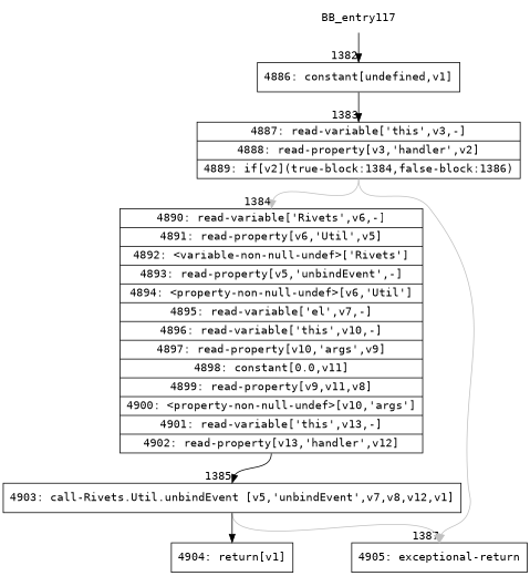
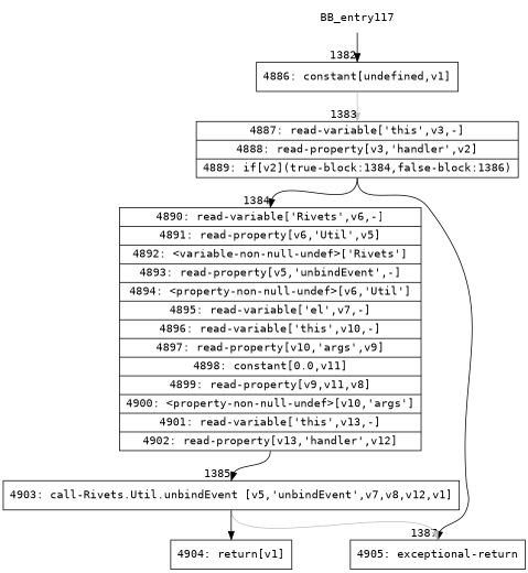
  digraph {
    fontname="DejaVu Sans Mono"
    rankdir=TD
    node [fontname="DejaVu Sans Mono" shape=record]
    edge [fontname="DejaVu Sans Mono" headport=n tailport=s]
    n1 [label=BB_entry117 shape=none]
    n2 [label="{4886: constant[undefined,v1]}"]
    n3 [label="{4887: read-variable['this',v3,-]|4888: read-property[v3,'handler',v2]|4889: if[v2](true-block:1384,false-block:1386)}"]
    n4 [label="{4890: read-variable['Rivets',v6,-]|4891: read-property[v6,'Util',v5]|4892: \<variable-non-null-undef\>['Rivets']|4893: read-property[v5,'unbindEvent',-]|4894: \<property-non-null-undef\>[v6,'Util']|4895: read-variable['el',v7,-]|4896: read-variable['this',v10,-]|4897: read-property[v10,'args',v9]|4898: constant[0.0,v11]|4899: read-property[v9,v11,v8]|4900: \<property-non-null-undef\>[v10,'args']|4901: read-variable['this',v13,-]|4902: read-property[v13,'handler',v12]}"]
    n5 [label="{4905: exceptional-return}"]
    n6 [label="{4903: call-Rivets.Util.unbindEvent [v5,'unbindEvent',v7,v8,v12,v1]}"]
    n7 [label="{4904: return[v1]}"]
    n1 -> n2 [headlabel="    1382"]
-   n2 -> n3 [headlabel="      1383"]
-   n3 -> n4 [headlabel="      1384" color=gray]
-   n3 -> n5 [color=gray headlabel="      1387"]
+   n2 -> n3 [headlabel="      1383" color=gray]
+   n3 -> n4 [headlabel="      1384"]
+   n3 -> n5 [color=black headlabel="      1387"]
    n4 -> n6 [headlabel="      1385"]
    n6 -> n5 [color=gray]
    n6 -> n7
  }
